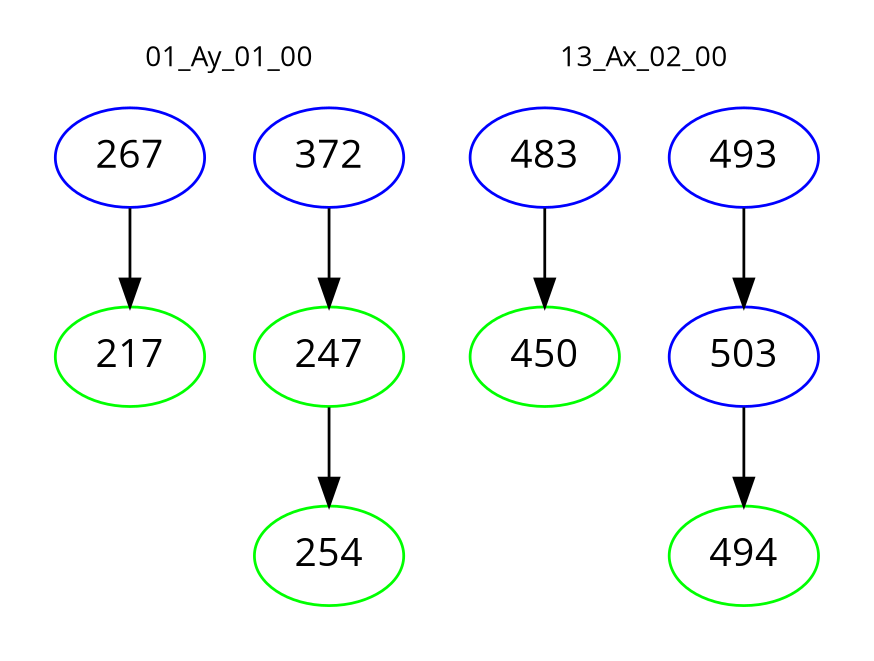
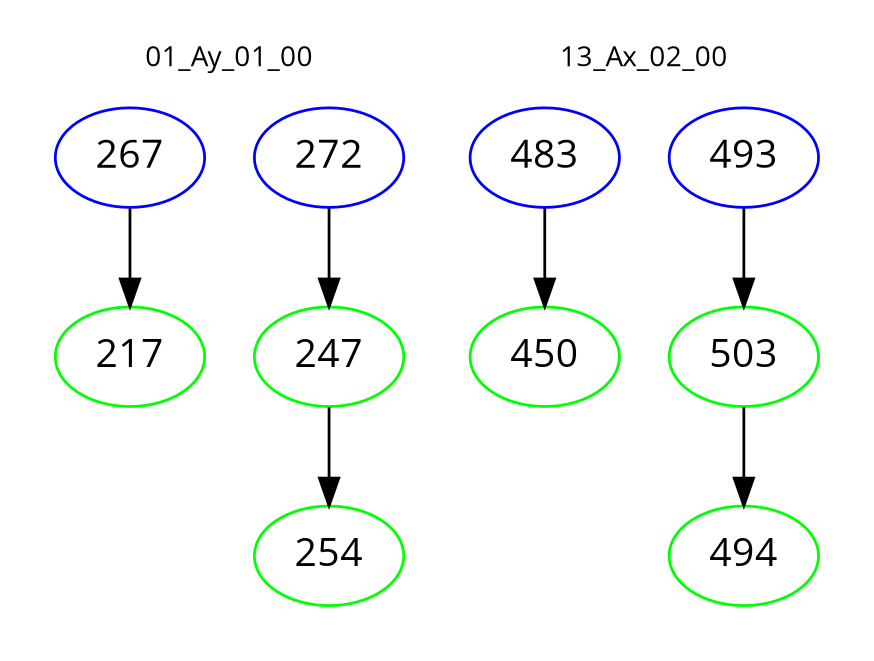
  digraph {
    fontname="Open Sans"
    node [color=green fontname="Open Sans"]
    edge [color=black fontname="Open Sans"]
-   n1 [color=blue label=372]
+   n1 [color=blue label=272]
    n2 [color=blue label=267]
    n3 [label=247]
    n4 [label=217]
    n5 [label=254]
    n6 [color=blue label=493]
    n7 [color=blue label=483]
-   n8 [color=blue label=503]
+   n8 [label=503]
    n9 [label=450]
    n10 [label=494]
    subgraph cluster_1 {
      color=white
      fontsize=10
      label="01_Ay_01_00"
      n1
      n2
      n3
      n4
      n5
    }
    subgraph cluster_2 {
      color=white
      fontsize=10
      label="13_Ax_02_00"
      n6
      n7
      n8
      n9
      n10
    }
    n1 -> n3
    n2 -> n4
    n3 -> n5
    n6 -> n8
    n7 -> n9
    n8 -> n10
  }
